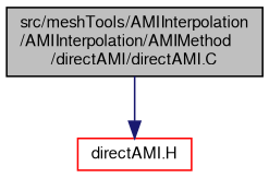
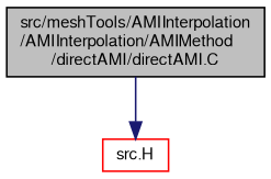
  digraph {
    node [fontname=FreeSans fontsize=10 shape=record]
    n1 [color=black fillcolor=grey75 fontcolor=black height=0.2 label="src/meshTools/AMIInterpolation\l/AMIInterpolation/AMIMethod\l/directAMI/directAMI.C" style=filled width=0.4]
-   n2 [color=red height=0.2 label="directAMI.H" width=0.4]
+   n2 [color=red height=0.2 label="src.H" width=0.4]
    n1 -> n2 [color=midnightblue fontname=FreeSans fontsize=10 labelfontname=FreeSans labelfontsize=10 style=solid]
  }
